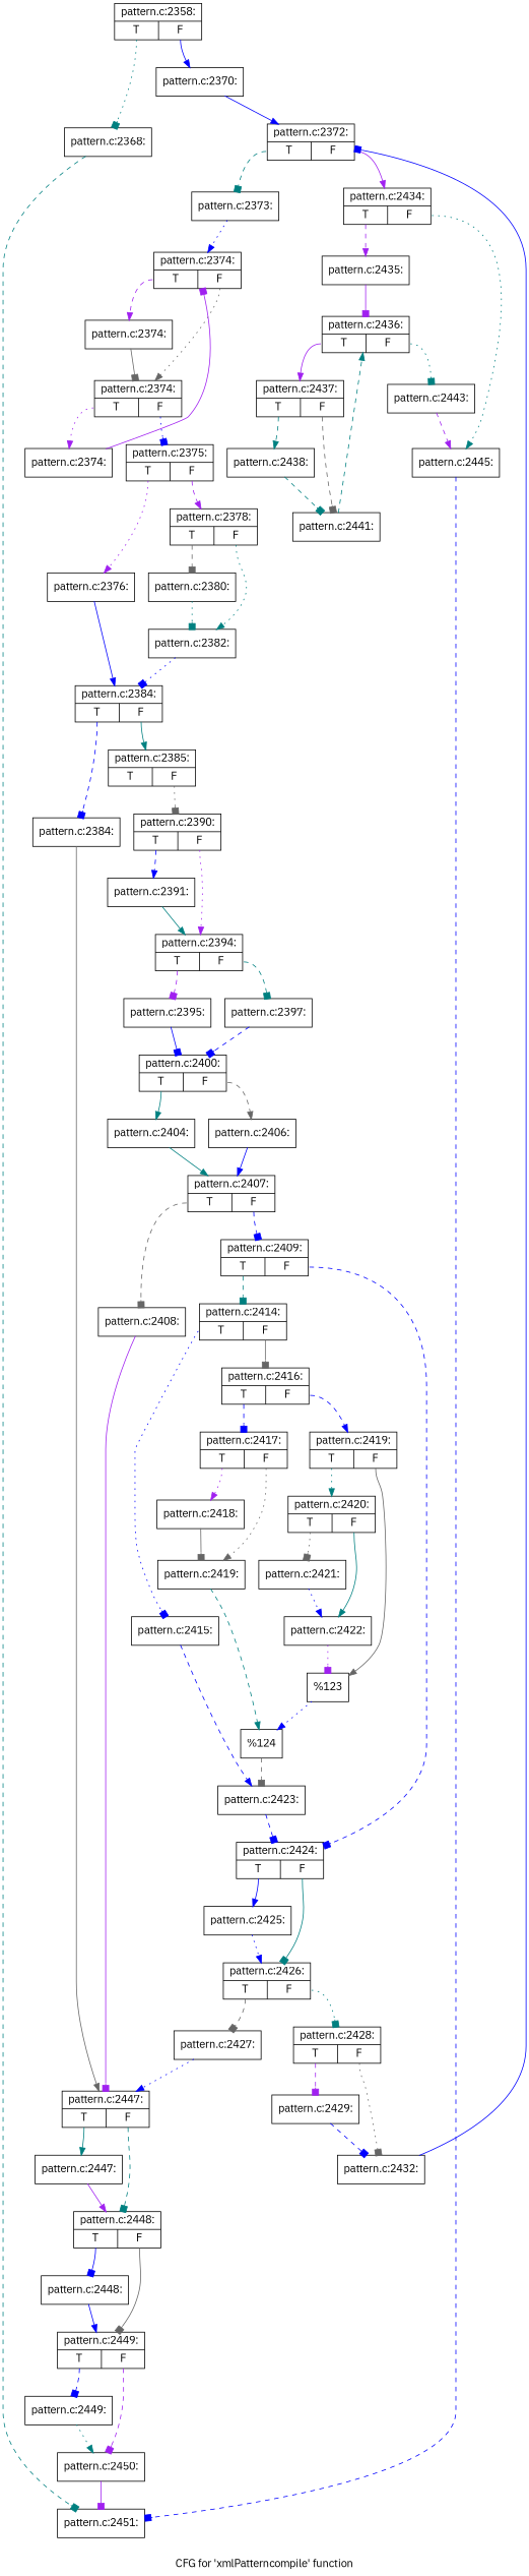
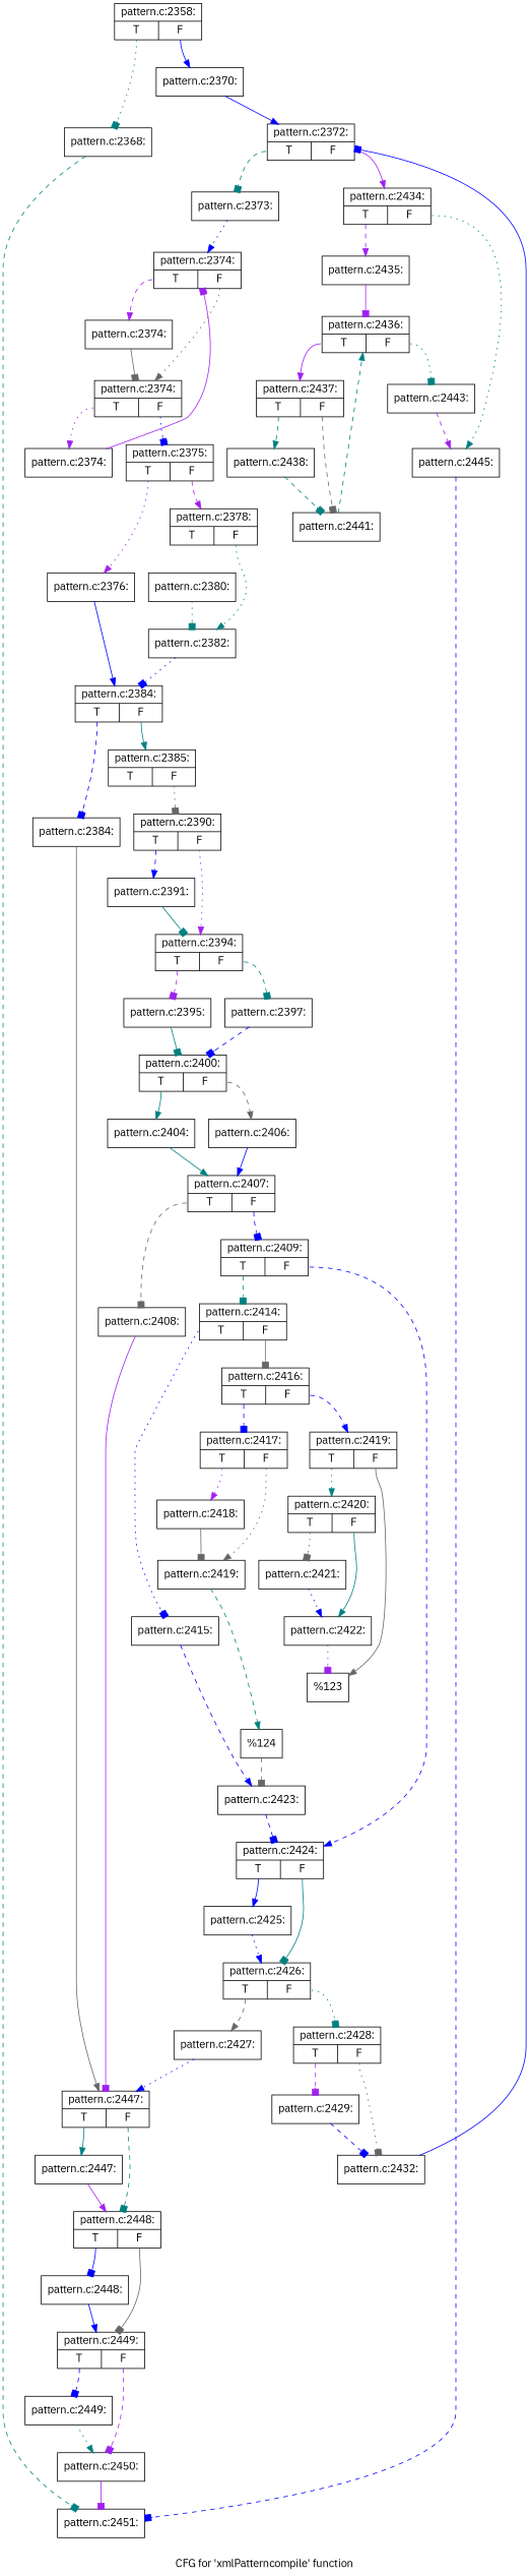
  digraph {
    fontname="IBM Plex Sans"
    label="CFG for 'xmlPatterncompile' function"
    node [fontname="IBM Plex Sans" shape=record]
    edge [arrowhead=box color=blue fontname="IBM Plex Sans" style=dashed]
    n1 [label="{pattern.c:2358:|{<s0>T|<s1>F}}"]
    n2 [label="{pattern.c:2368:}"]
    n3 [label="{pattern.c:2370:}"]
    n4 [label="{pattern.c:2451:}"]
    n5 [label="{pattern.c:2372:|{<s0>T|<s1>F}}"]
    n6 [label="{pattern.c:2373:}"]
    n7 [label="{pattern.c:2434:|{<s0>T|<s1>F}}"]
    n8 [label="{pattern.c:2374:|{<s0>T|<s1>F}}"]
    n9 [label="{pattern.c:2435:}"]
    n10 [label="{pattern.c:2445:}"]
    n11 [label="{pattern.c:2374:}"]
    n12 [label="{pattern.c:2374:|{<s0>T|<s1>F}}"]
    n13 [label="{pattern.c:2436:|{<s0>T|<s1>F}}"]
    n14 [label="{pattern.c:2374:}"]
    n15 [label="{pattern.c:2375:|{<s0>T|<s1>F}}"]
    n16 [label="{pattern.c:2376:}"]
    n17 [label="{pattern.c:2378:|{<s0>T|<s1>F}}"]
    n18 [label="{pattern.c:2384:|{<s0>T|<s1>F}}"]
    n19 [label="{pattern.c:2380:}"]
    n20 [label="{pattern.c:2382:}"]
    n21 [label="{pattern.c:2384:}"]
    n22 [label="{pattern.c:2385:|{<s0>T|<s1>F}}"]
    n23 [label="{pattern.c:2447:|{<s0>T|<s1>F}}"]
    n24 [label="{pattern.c:2390:|{<s0>T|<s1>F}}"]
    n25 [label="{pattern.c:2447:}"]
    n26 [label="{pattern.c:2448:|{<s0>T|<s1>F}}"]
    n27 [label="{pattern.c:2391:}"]
    n28 [label="{pattern.c:2394:|{<s0>T|<s1>F}}"]
    n29 [label="{pattern.c:2448:}"]
    n30 [label="{pattern.c:2449:|{<s0>T|<s1>F}}"]
    n31 [label="{pattern.c:2395:}"]
    n32 [label="{pattern.c:2397:}"]
    n33 [label="{pattern.c:2400:|{<s0>T|<s1>F}}"]
    n34 [label="{pattern.c:2404:}"]
    n35 [label="{pattern.c:2406:}"]
    n36 [label="{pattern.c:2407:|{<s0>T|<s1>F}}"]
    n37 [label="{pattern.c:2408:}"]
    n38 [label="{pattern.c:2409:|{<s0>T|<s1>F}}"]
    n39 [label="{pattern.c:2414:|{<s0>T|<s1>F}}"]
    n40 [label="{pattern.c:2424:|{<s0>T|<s1>F}}"]
    n41 [label="{pattern.c:2415:}"]
    n42 [label="{pattern.c:2416:|{<s0>T|<s1>F}}"]
    n43 [label="{pattern.c:2425:}"]
    n44 [label="{pattern.c:2426:|{<s0>T|<s1>F}}"]
    n45 [label="{pattern.c:2423:}"]
    n46 [label="{pattern.c:2417:|{<s0>T|<s1>F}}"]
    n47 [label="{pattern.c:2419:|{<s0>T|<s1>F}}"]
    n48 [label="{pattern.c:2427:}"]
    n49 [label="{pattern.c:2428:|{<s0>T|<s1>F}}"]
    n50 [label="{pattern.c:2418:}"]
    n51 [label="{pattern.c:2419:}"]
    n52 [label="{pattern.c:2420:|{<s0>T|<s1>F}}"]
    n53 [label="{%123}"]
    n54 [label="{%124}"]
    n55 [label="{pattern.c:2421:}"]
    n56 [label="{pattern.c:2422:}"]
    n57 [label="{pattern.c:2429:}"]
    n58 [label="{pattern.c:2432:}"]
    n59 [label="{pattern.c:2437:|{<s0>T|<s1>F}}"]
    n60 [label="{pattern.c:2443:}"]
    n61 [label="{pattern.c:2438:}"]
    n62 [label="{pattern.c:2441:}"]
    n63 [label="{pattern.c:2449:}"]
    n64 [label="{pattern.c:2450:}"]
    n1 -> n2 [color=teal style=dotted tailport=s0]
    n1 -> n3 [arrowhead=normal style=solid tailport=s1]
    n2 -> n4 [color=teal]
    n3 -> n5 [arrowhead=normal style=solid]
    n5 -> n6 [color=teal tailport=s0]
    n5 -> n7 [arrowhead=normal color=purple style=solid tailport=s1]
    n6 -> n8 [arrowhead=normal style=dotted]
    n7 -> n9 [arrowhead=normal color=purple tailport=s0]
    n7 -> n10 [arrowhead=normal color=teal style=dotted tailport=s1]
    n8 -> n11 [arrowhead=normal color=purple tailport=s0]
    n8 -> n12 [arrowhead=normal color=gray40 style=dotted tailport=s1]
    n9 -> n13 [color=purple style=solid]
    n10 -> n4
    n11 -> n12 [color=gray40 style=solid]
    n12 -> n14 [arrowhead=normal color=purple style=dotted tailport=s0]
    n12 -> n15 [style=dotted tailport=s1]
    n13 -> n59 [arrowhead=normal color=purple style=solid tailport=s0]
    n13 -> n60 [color=teal style=dotted tailport=s1]
    n14 -> n8 [color=purple style=solid]
    n15 -> n16 [arrowhead=normal color=purple style=dotted tailport=s0]
    n15 -> n17 [arrowhead=normal color=purple tailport=s1]
    n16 -> n18 [arrowhead=normal style=solid]
-   n17 -> n19 [color=gray40 tailport=s0]
    n17 -> n20 [arrowhead=normal color=teal style=dotted tailport=s1]
    n18 -> n21 [tailport=s0]
    n18 -> n22 [arrowhead=normal color=teal style=solid tailport=s1]
    n19 -> n20 [color=teal style=dotted]
    n20 -> n18 [style=dotted]
    n21 -> n23 [arrowhead=normal color=gray40 style=solid]
    n22 -> n24 [color=gray40 style=dotted tailport=s1]
    n23 -> n25 [arrowhead=normal color=teal style=solid tailport=s0]
    n23 -> n26 [color=teal tailport=s1]
    n24 -> n27 [arrowhead=normal tailport=s0]
    n24 -> n28 [arrowhead=normal color=purple style=dotted tailport=s1]
    n25 -> n26 [arrowhead=normal color=purple style=solid]
    n26 -> n29 [style=solid tailport=s0]
    n26 -> n30 [color=gray40 style=solid tailport=s1]
-   n27 -> n28 [arrowhead=normal color=teal style=solid]
+   n27 -> n28 [color=teal style=solid]
    n28 -> n31 [color=purple tailport=s0]
    n28 -> n32 [color=teal tailport=s1]
    n29 -> n30 [arrowhead=normal style=solid]
    n30 -> n63 [tailport=s0]
    n30 -> n64 [color=purple tailport=s1]
-   n31 -> n33 [style=solid]
+   n31 -> n33 [color=teal style=solid]
    n32 -> n33
    n33 -> n34 [arrowhead=normal color=teal style=solid tailport=s0]
    n33 -> n35 [arrowhead=normal color=gray40 tailport=s1]
    n34 -> n36 [arrowhead=normal color=teal style=solid]
    n35 -> n36 [arrowhead=normal style=solid]
    n36 -> n37 [color=gray40 tailport=s0]
    n36 -> n38 [tailport=s1]
    n37 -> n23 [color=purple style=solid]
    n38 -> n39 [color=teal tailport=s0]
-   n38 -> n40 [tailport=s1]
+   n38 -> n40 [arrowhead=normal tailport=s1]
    n39 -> n41 [style=dotted tailport=s0]
    n39 -> n42 [color=gray40 style=solid tailport=s1]
    n40 -> n43 [arrowhead=normal style=solid tailport=s0]
    n40 -> n44 [color=teal style=solid tailport=s1]
    n41 -> n45 [arrowhead=normal]
    n42 -> n46 [tailport=s0]
    n42 -> n47 [arrowhead=normal tailport=s1]
    n43 -> n44 [arrowhead=normal style=dotted]
-   n44 -> n48 [color=gray40 tailport=s0]
+   n44 -> n48 [arrowhead=normal color=gray40 tailport=s0]
    n44 -> n49 [color=teal style=dotted tailport=s1]
    n45 -> n40
    n46 -> n50 [arrowhead=normal color=purple style=dotted tailport=s0]
    n46 -> n51 [arrowhead=normal color=gray40 style=dotted tailport=s1]
    n47 -> n52 [arrowhead=normal color=teal style=dotted tailport=s0]
    n47 -> n53 [arrowhead=normal color=gray40 style=solid tailport=s1]
    n48 -> n23 [arrowhead=normal style=dotted]
    n49 -> n57 [color=purple tailport=s0]
    n49 -> n58 [color=gray40 style=dotted tailport=s1]
    n50 -> n51 [color=gray40 style=solid]
    n51 -> n54 [arrowhead=normal color=teal]
    n52 -> n55 [color=gray40 style=dotted tailport=s0]
    n52 -> n56 [arrowhead=normal color=teal style=solid tailport=s1]
-   n53 -> n54 [arrowhead=normal style=dotted]
    n54 -> n45 [color=gray40]
    n55 -> n56 [arrowhead=normal style=dotted]
    n56 -> n53 [color=purple style=dotted]
    n57 -> n58
    n58 -> n5 [style=solid]
    n59 -> n61 [arrowhead=normal color=teal tailport=s0]
    n59 -> n62 [color=gray40 tailport=s1]
    n60 -> n10 [arrowhead=normal color=purple]
    n61 -> n62 [color=teal]
    n62 -> n13 [arrowhead=normal color=teal]
    n63 -> n64 [arrowhead=normal color=teal style=dotted]
    n64 -> n4 [color=purple style=solid]
  }
